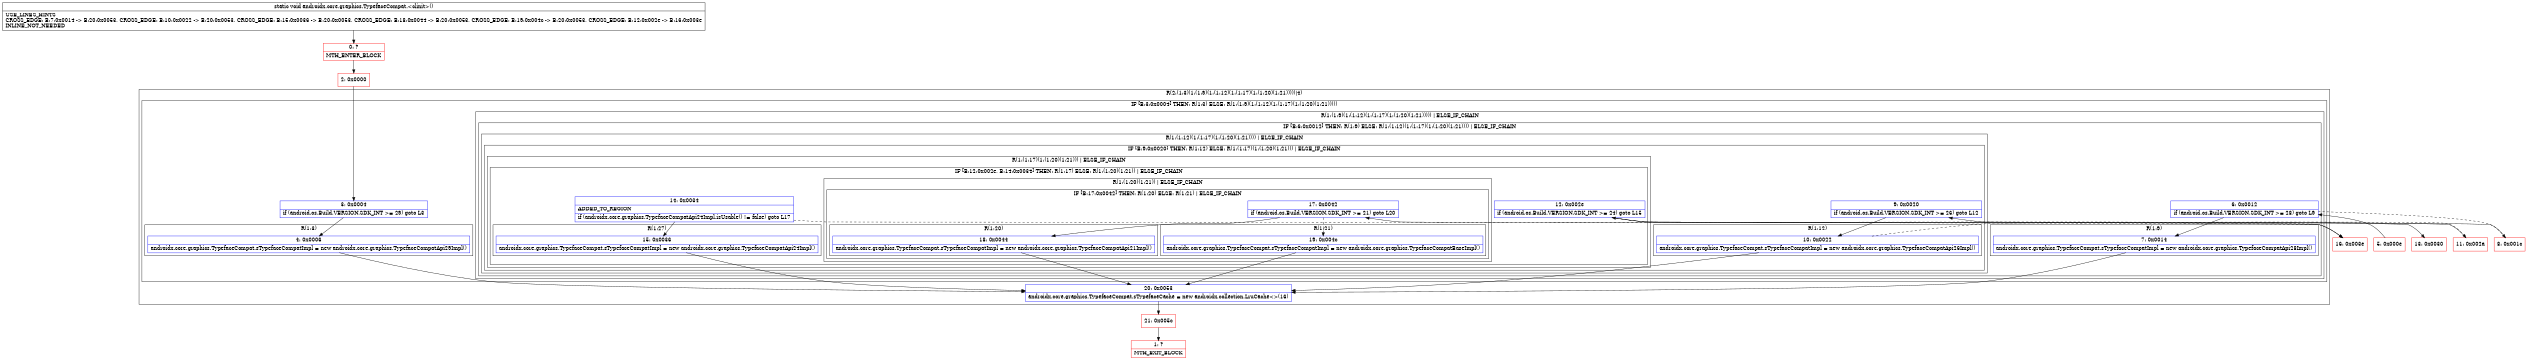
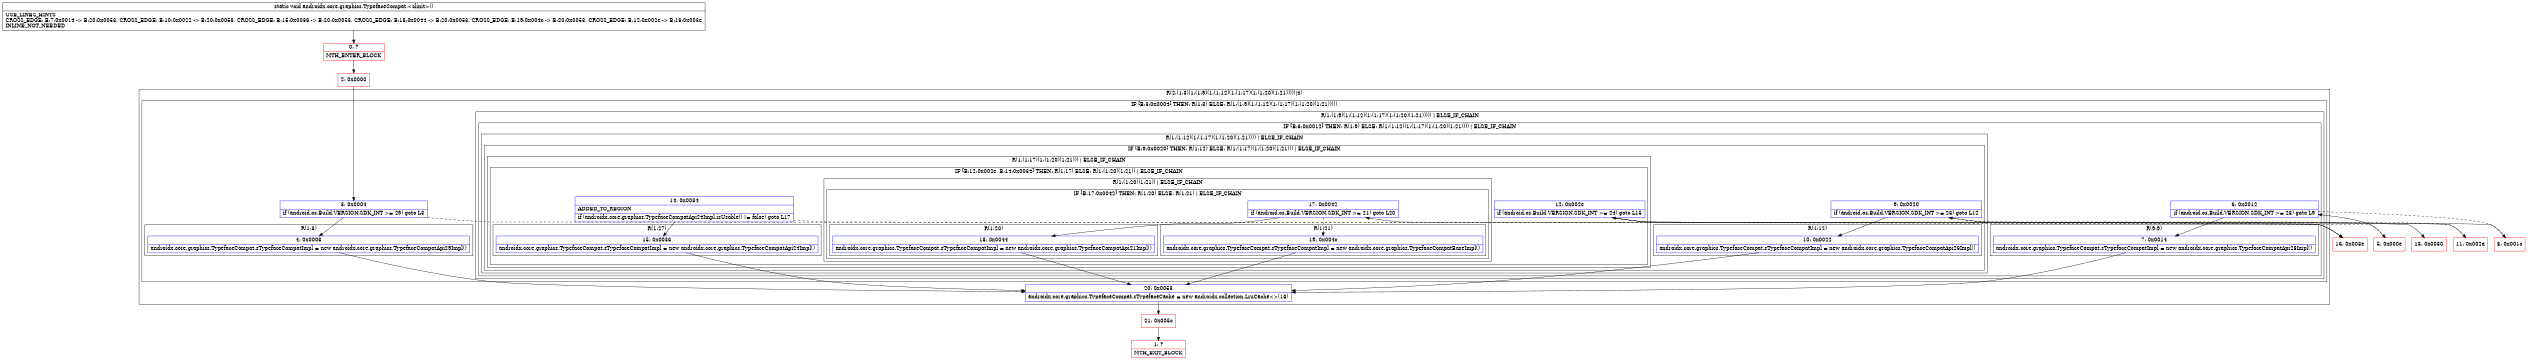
  digraph {
    node [color=blue shape=record]
    n1 [label="{4\:\ 0x0006|androidx.core.graphics.TypefaceCompat.sTypefaceCompatImpl = new androidx.core.graphics.TypefaceCompatApi29Impl()\l}"]
    n2 [label="{7\:\ 0x0014|androidx.core.graphics.TypefaceCompat.sTypefaceCompatImpl = new androidx.core.graphics.TypefaceCompatApi28Impl()\l}"]
    n3 [label="{10\:\ 0x0022|androidx.core.graphics.TypefaceCompat.sTypefaceCompatImpl = new androidx.core.graphics.TypefaceCompatApi26Impl()\l}"]
    n4 [label="{15\:\ 0x0036|androidx.core.graphics.TypefaceCompat.sTypefaceCompatImpl = new androidx.core.graphics.TypefaceCompatApi24Impl()\l}"]
    n5 [label="{18\:\ 0x0044|androidx.core.graphics.TypefaceCompat.sTypefaceCompatImpl = new androidx.core.graphics.TypefaceCompatApi21Impl()\l}"]
    n6 [label="{19\:\ 0x004c|androidx.core.graphics.TypefaceCompat.sTypefaceCompatImpl = new androidx.core.graphics.TypefaceCompatBaseImpl()\l}"]
    n7 [label="{17\:\ 0x0042|if (android.os.Build.VERSION.SDK_INT \>= 21) goto L20\l}"]
    n8 [label="{12\:\ 0x002e|if (android.os.Build.VERSION.SDK_INT \>= 24) goto L15\l}"]
    n9 [label="{14\:\ 0x0034|ADDED_TO_REGION\l|if (androidx.core.graphics.TypefaceCompatApi24Impl.isUsable() != false) goto L17\l}"]
    n10 [label="{9\:\ 0x0020|if (android.os.Build.VERSION.SDK_INT \>= 26) goto L12\l}"]
    n11 [label="{6\:\ 0x0012|if (android.os.Build.VERSION.SDK_INT \>= 28) goto L9\l}"]
    n12 [label="{3\:\ 0x0004|if (android.os.Build.VERSION.SDK_INT \>= 29) goto L3\l}"]
    n13 [label="{20\:\ 0x0053|androidx.core.graphics.TypefaceCompat.sTypefaceCache = new androidx.collection.LruCache\<\>(16)\l}"]
    n14 [color=red label="{13\:\ 0x0030}"]
    n15 [color=red label="{16\:\ 0x003e}"]
    n16 [color=red label="{11\:\ 0x002a}"]
    n17 [color=red label="{8\:\ 0x001c}"]
    n18 [color=red label="{5\:\ 0x000e}"]
    n19 [color=red label="{21\:\ 0x005c}"]
    n20 [color=red label="{1\:\ ?|MTH_EXIT_BLOCK\l}"]
    n21 [color=red label="{0\:\ ?|MTH_ENTER_BLOCK\l}"]
    n22 [color=red label="{2\:\ 0x0000}"]
    n23 [label="{static void androidx.core.graphics.TypefaceCompat.\<clinit\>()  | USE_LINES_HINTS\lCROSS_EDGE: B:7:0x0014 \-\> B:20:0x0053, CROSS_EDGE: B:10:0x0022 \-\> B:20:0x0053, CROSS_EDGE: B:15:0x0036 \-\> B:20:0x0053, CROSS_EDGE: B:18:0x0044 \-\> B:20:0x0053, CROSS_EDGE: B:19:0x004c \-\> B:20:0x0053, CROSS_EDGE: B:12:0x002e \-\> B:16:0x003e\lINLINE_NOT_NEEDED\l}" color=""]
    subgraph cluster_1 {
      label="R(2:(1:3)(1:(1:9)(1:(1:12)(1:(1:17)(1:(1:20)(1:21)))))|4)"
      n13
      subgraph cluster_2 {
        label="IF [B:3:0x0004] THEN: R(1:3) ELSE: R(1:(1:9)(1:(1:12)(1:(1:17)(1:(1:20)(1:21)))))"
        n12
        subgraph cluster_3 {
          label="R(1:3)"
          n1
        }
        subgraph cluster_4 {
          label="R(1:(1:9)(1:(1:12)(1:(1:17)(1:(1:20)(1:21))))) | ELSE_IF_CHAIN\l"
          subgraph cluster_5 {
            label="IF [B:6:0x0012] THEN: R(1:9) ELSE: R(1:(1:12)(1:(1:17)(1:(1:20)(1:21)))) | ELSE_IF_CHAIN\l"
            n11
            subgraph cluster_6 {
-             label="R(1:9)"
+             label="R(9:9)"
              n2
            }
            subgraph cluster_7 {
              label="R(1:(1:12)(1:(1:17)(1:(1:20)(1:21)))) | ELSE_IF_CHAIN\l"
              subgraph cluster_8 {
                label="IF [B:9:0x0020] THEN: R(1:12) ELSE: R(1:(1:17)(1:(1:20)(1:21))) | ELSE_IF_CHAIN\l"
                n10
                subgraph cluster_9 {
                  label="R(1:12)"
                  n3
                }
                subgraph cluster_10 {
                  label="R(1:(1:17)(1:(1:20)(1:21))) | ELSE_IF_CHAIN\l"
                  subgraph cluster_11 {
                    label="IF [B:12:0x002e, B:14:0x0034] THEN: R(1:17) ELSE: R(1:(1:20)(1:21)) | ELSE_IF_CHAIN\l"
                    n8
                    n9
                    subgraph cluster_12 {
                      label="R(1:27)"
                      n4
                    }
                    subgraph cluster_13 {
                      label="R(1:(1:20)(1:21)) | ELSE_IF_CHAIN\l"
                      subgraph cluster_14 {
                        label="IF [B:17:0x0042] THEN: R(1:20) ELSE: R(1:21) | ELSE_IF_CHAIN\l"
                        n7
                        subgraph cluster_15 {
                          label="R(1:20)"
                          n5
                        }
                        subgraph cluster_16 {
                          label="R(1:21)"
                          n6
                        }
                      }
                    }
                  }
                }
              }
            }
          }
        }
      }
    }
    n1 -> n13
    n2 -> n13
    n3 -> n13
    n4 -> n13
    n5 -> n13
    n6 -> n13
    n7 -> n5
    n7 -> n6 [style=dashed]
    n8 -> n14
    n8 -> n15 [style=dashed]
    n9 -> n4
    n9 -> n15 [style=dashed]
    n10 -> n3
-   n3 -> n16 [style=dashed]
+   n10 -> n16 [style=dashed]
    n11 -> n2
    n11 -> n17 [style=dashed]
    n12 -> n1
+   n12 -> n18 [style=dashed]
    n13 -> n19
    n15 -> n7
    n16 -> n8
    n17 -> n10
    n18 -> n11
    n19 -> n20
    n21 -> n22
    n22 -> n12
    n23 -> n21
  }
